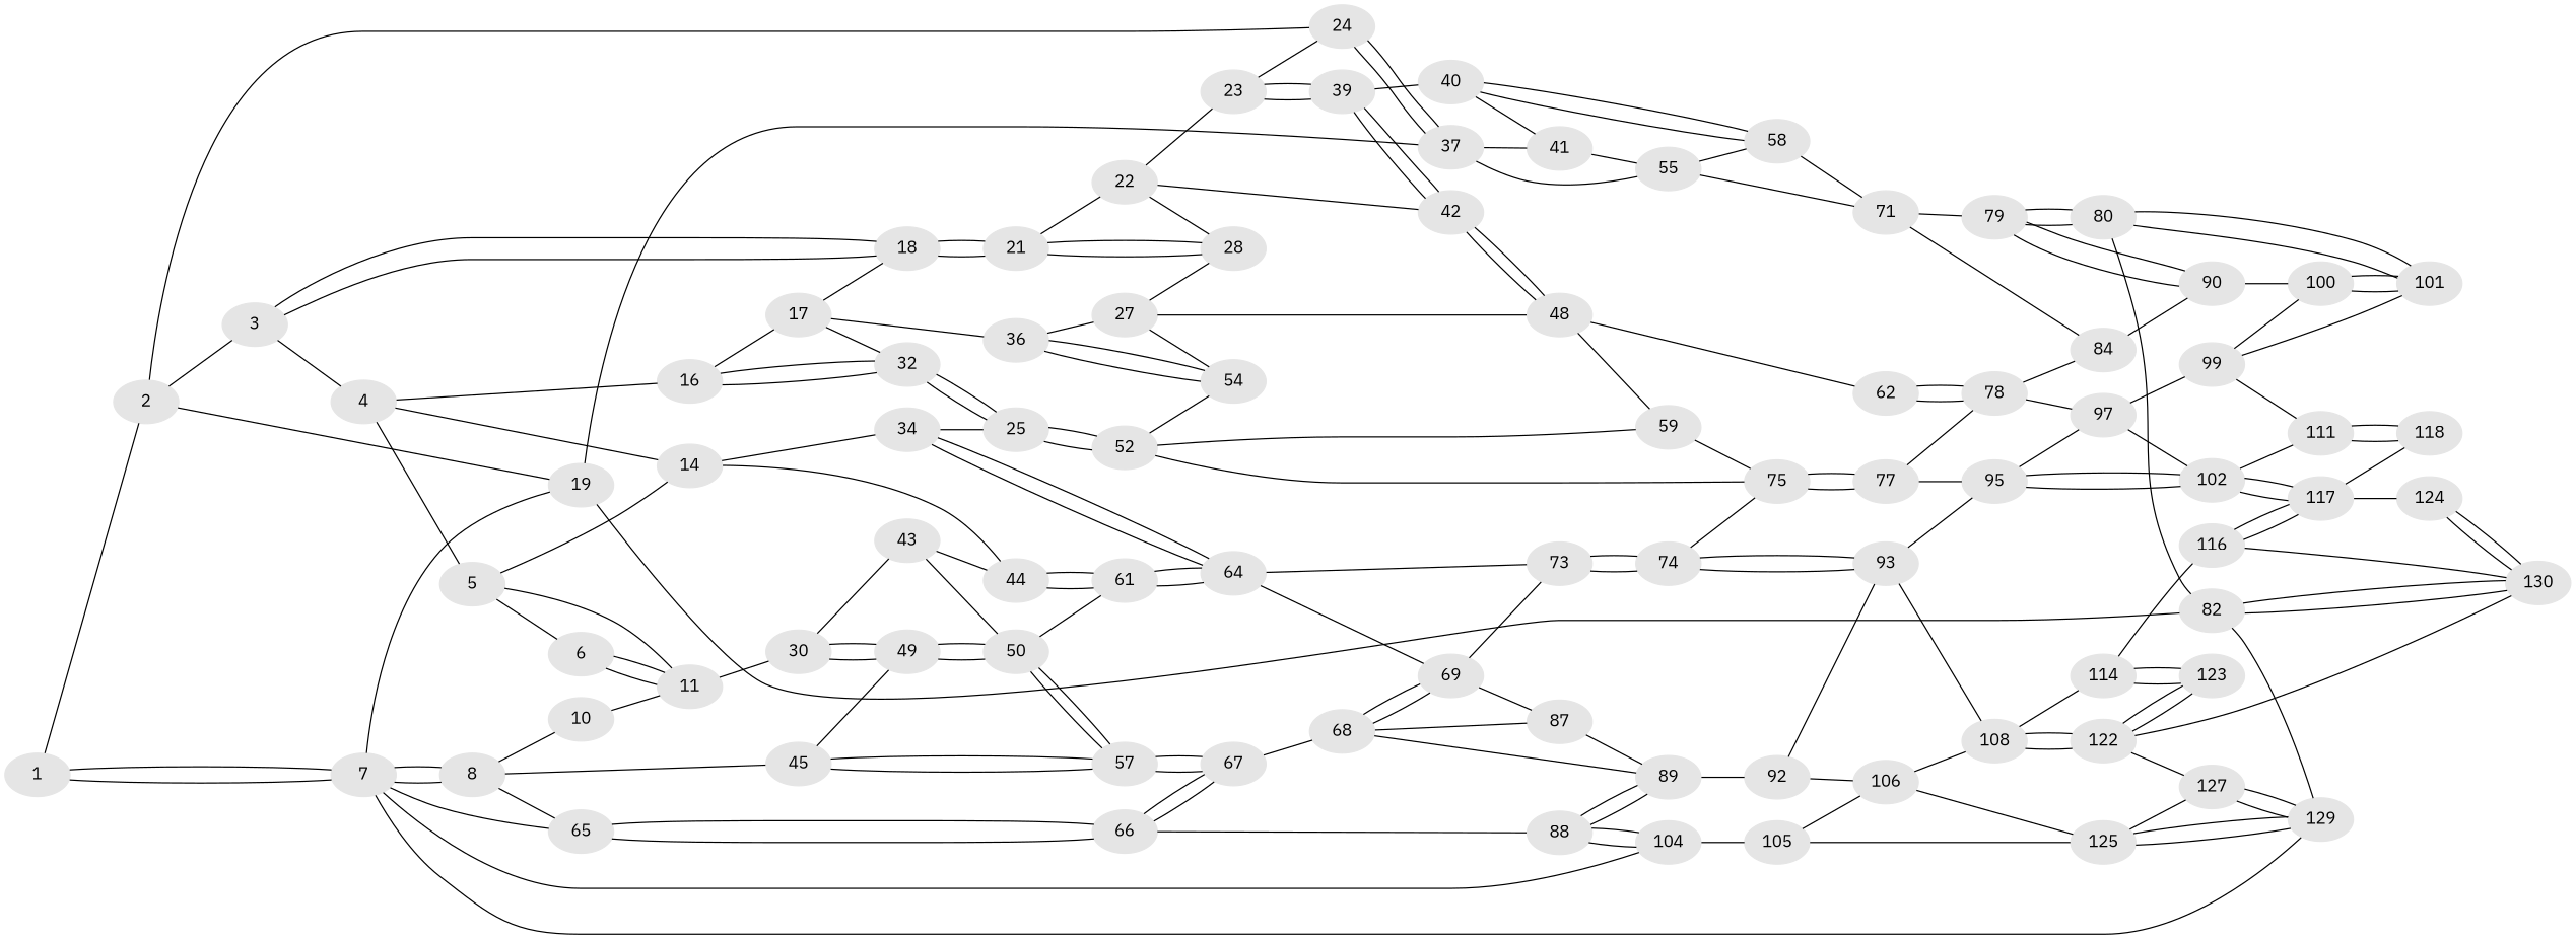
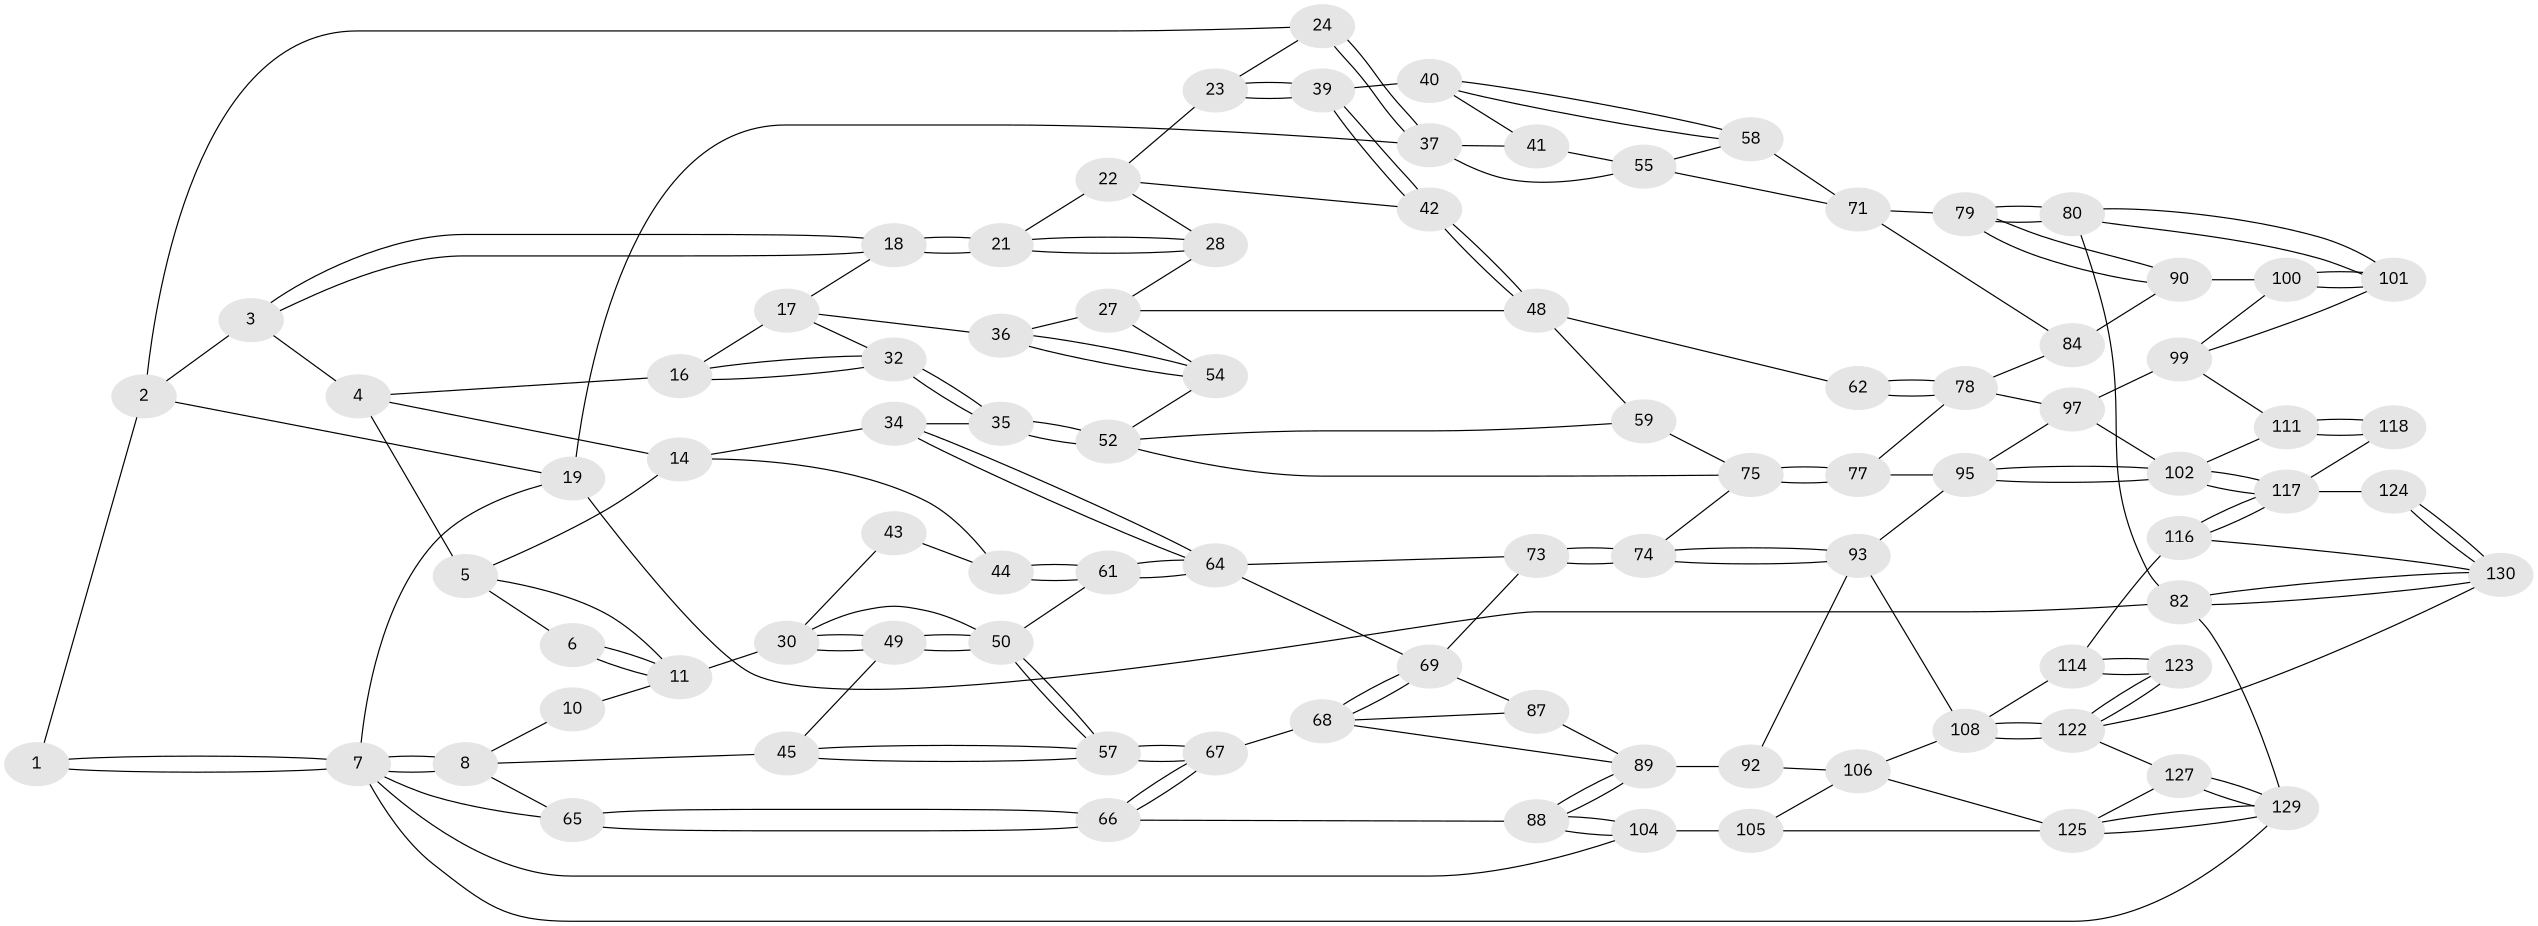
  graph {
    fontname="IBM Plex Sans"
    rankdir=LR
    node [color=gray90 fontname="IBM Plex Sans" style=filled]
    edge [fontname="IBM Plex Sans"]
    2 [super="+20"]
    1
    7 [super="+112"]
    3
    19
    24
    8 [super="+9"]
    65
    104 [super="+113"]
    129
    4 [super="+15"]
    18
    37 [super="+38"]
    82
    5 [super="+13"]
    14 [super="+33"]
    16
    21
    6
    11 [super="+12"]
    34
    44
    17 [super="+25"]
    32
    30 [super="+31"]
    10
    45 [super="+46"]
    66
    105 [super="+121"]
    49
    57
    43
-   35 [label=25]
+   35
    64 [super="+70"]
    61
    n36 [label=36]
    27 [super="+47"]
    54
    22 [super="+36"]
    28
    41
    55 [super="+56"]
    130 [super="+131"]
    23
    42
    39
    48 [super="+60"]
    40
    59
    62
    50 [super="+51"]
    52 [super="+53"]
    69 [super="+85"]
    73
    75 [super="+76"]
    58 [super="+63"]
    71 [super="+72"]
    67
    78 [super="+83"]
    77
    79
    84
    68 [super="+86"]
    97 [super="+98"]
    87
    74
    88
    89 [super="+91"]
    92
    80 [super="+81"]
    90
    93 [super="+94"]
    95 [super="+96"]
    108 [super="+109"]
    102 [super="+103"]
    99 [super="+110"]
    101
    100
    106 [super="+107"]
    125 [super="+126"]
    114 [super="+115"]
    122 [super="+128"]
    111
    117 [super="+120"]
    118
    124
    127
    116
    123
    2 -- 3
    2 -- 19
    2 -- 24
    1 -- 2
    1 -- 7
    1 -- 7
    7 -- 19
    7 -- 8
    7 -- 8
    7 -- 65
    7 -- 104
    7 -- 129
    3 -- 4
    3 -- 18
    3 -- 18
    19 -- 37
    19 -- 82
    24 -- 37
    24 -- 37
    8 -- 65
    8 -- 10
    8 -- 45
    65 -- 66
    65 -- 66
    104 -- 105 [weight=2]
    4 -- 5
    4 -- 14
    4 -- 16
    18 -- 21
    18 -- 21
    37 -- 41
    37 -- 55
    82 -- 129
    82 -- 130
    82 -- 130
    5 -- 14
    5 -- 6
    5 -- 11
    14 -- 34
    14 -- 44
    16 -- 17
    16 -- 32
    16 -- 32
    21 -- 22
    21 -- 28
    21 -- 28
    6 -- 11
    6 -- 11
    11 -- 30
    34 -- 35
    34 -- 64
    34 -- 64
    44 -- 61
    44 -- 61
    17 -- 18
    17 -- 32
    17 -- n36
    32 -- 35
    32 -- 35
    30 -- 49
    30 -- 49
    30 -- 43
    10 -- 11
    45 -- 49
    45 -- 57
    45 -- 57
    66 -- 67
    66 -- 67
    66 -- 88
    105 -- 106
    105 -- 125
    49 -- 50
    49 -- 50
    57 -- 67
    57 -- 67
    43 -- 44
-   43 -- 50
+   30 -- 50
    35 -- 52
    35 -- 52
    64 -- 69
    64 -- 73
    61 -- 64
    61 -- 64
    n36 -- 27
    n36 -- 54
    n36 -- 54
    27 -- 54
    27 -- 28
    27 -- 48
    22 -- 28
    22 -- 23
    22 -- 42
    41 -- 55
    55 -- 58
    55 -- 71
    23 -- 24
    23 -- 39
    23 -- 39
    42 -- 48
    42 -- 48
    39 -- 42
    39 -- 42
    39 -- 40
    48 -- 59
    48 -- 62
    40 -- 41
    40 -- 58
    40 -- 58
    59 -- 75
    62 -- 78
    62 -- 78
    50 -- 57
    50 -- 57
    50 -- 61
    52 -- 54
    52 -- 59
    52 -- 75
    69 -- 73
    69 -- 87
    73 -- 74
    73 -- 74
    75 -- 77
    75 -- 77
    58 -- 71
    71 -- 79
    71 -- 84
    67 -- 68
    78 -- 84
    78 -- 97
    77 -- 78
    77 -- 95
    79 -- 80
    79 -- 80
    79 -- 90
    79 -- 90
    84 -- 90
    68 -- 69
    68 -- 69
    68 -- 87
    68 -- 89
    97 -- 102
    97 -- 99
    87 -- 89
    74 -- 75
    74 -- 93
    74 -- 93
    88 -- 104
    88 -- 104
    88 -- 89
    88 -- 89
    89 -- 92
    92 -- 93
    92 -- 106
    80 -- 82
    80 -- 101
    80 -- 101
    90 -- 100
    93 -- 95
    93 -- 108
    95 -- 97
    95 -- 102
    95 -- 102
    108 -- 114
    108 -- 122
    108 -- 122
    102 -- 111
    102 -- 117
    102 -- 117
    99 -- 101
    99 -- 100
    99 -- 111
    100 -- 101
    100 -- 101
    106 -- 108
    106 -- 125
    125 -- 129
    125 -- 129
    125 -- 127
    114 -- 116
    114 -- 123 [weight=2]
    114 -- 123
    122 -- 130
    122 -- 127
    122 -- 123
    122 -- 123
    111 -- 118
    111 -- 118
    117 -- 118
    117 -- 124
    124 -- 130
    124 -- 130
    127 -- 129
    127 -- 129
    116 -- 130
    116 -- 117
    116 -- 117
  }
